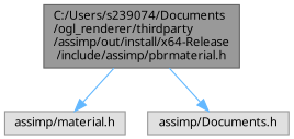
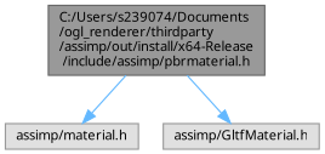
  digraph {
    fontname="Noto Sans"
    node [color=grey60 fillcolor="#E0E0E0" fontname="Noto Sans" fontsize=10 shape=box style=filled]
    edge [color=steelblue1 fontname="Noto Sans" fontsize=10 labelfontname=Helvetica labelfontsize=10 style=solid]
    n1 [color=gray40 fillcolor=grey60 fontcolor=black height=0.2 label="C:/Users/s239074/Documents\l/ogl_renderer/thirdparty\l/assimp/out/install/x64-Release\l/include/assimp/pbrmaterial.h" width=0.4]
    n2 [height=0.2 label="assimp/material.h" width=0.4]
-   n3 [height=0.2 label="assimp/Documents.h" width=0.4]
+   n3 [height=0.2 label="assimp/GltfMaterial.h" width=0.4]
    n1 -> n2
    n1 -> n3
  }
